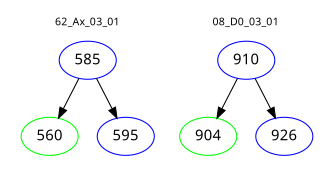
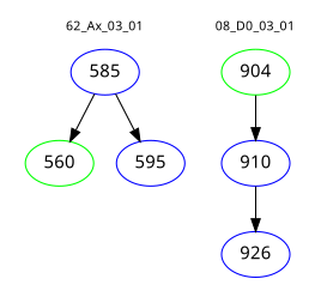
  digraph {
    fontname="Noto Sans"
    node [color=blue fontname="Noto Sans"]
    edge [color=black fontname="Noto Sans"]
    n1 [label=585]
    n2 [color=green label=560]
    n3 [label=595]
    n4 [label=910]
    n5 [color=green label=904]
    n6 [label=926]
    subgraph cluster_1 {
      color=white
      fontsize=10
      label="62_Ax_03_01"
      n1
      n2
      n3
    }
    subgraph cluster_2 {
      color=white
      fontsize=10
      label="08_D0_03_01"
      n4
      n5
      n6
    }
    n1 -> n2
    n1 -> n3
-   n4 -> n5
+   n5 -> n4
    n4 -> n6
  }
